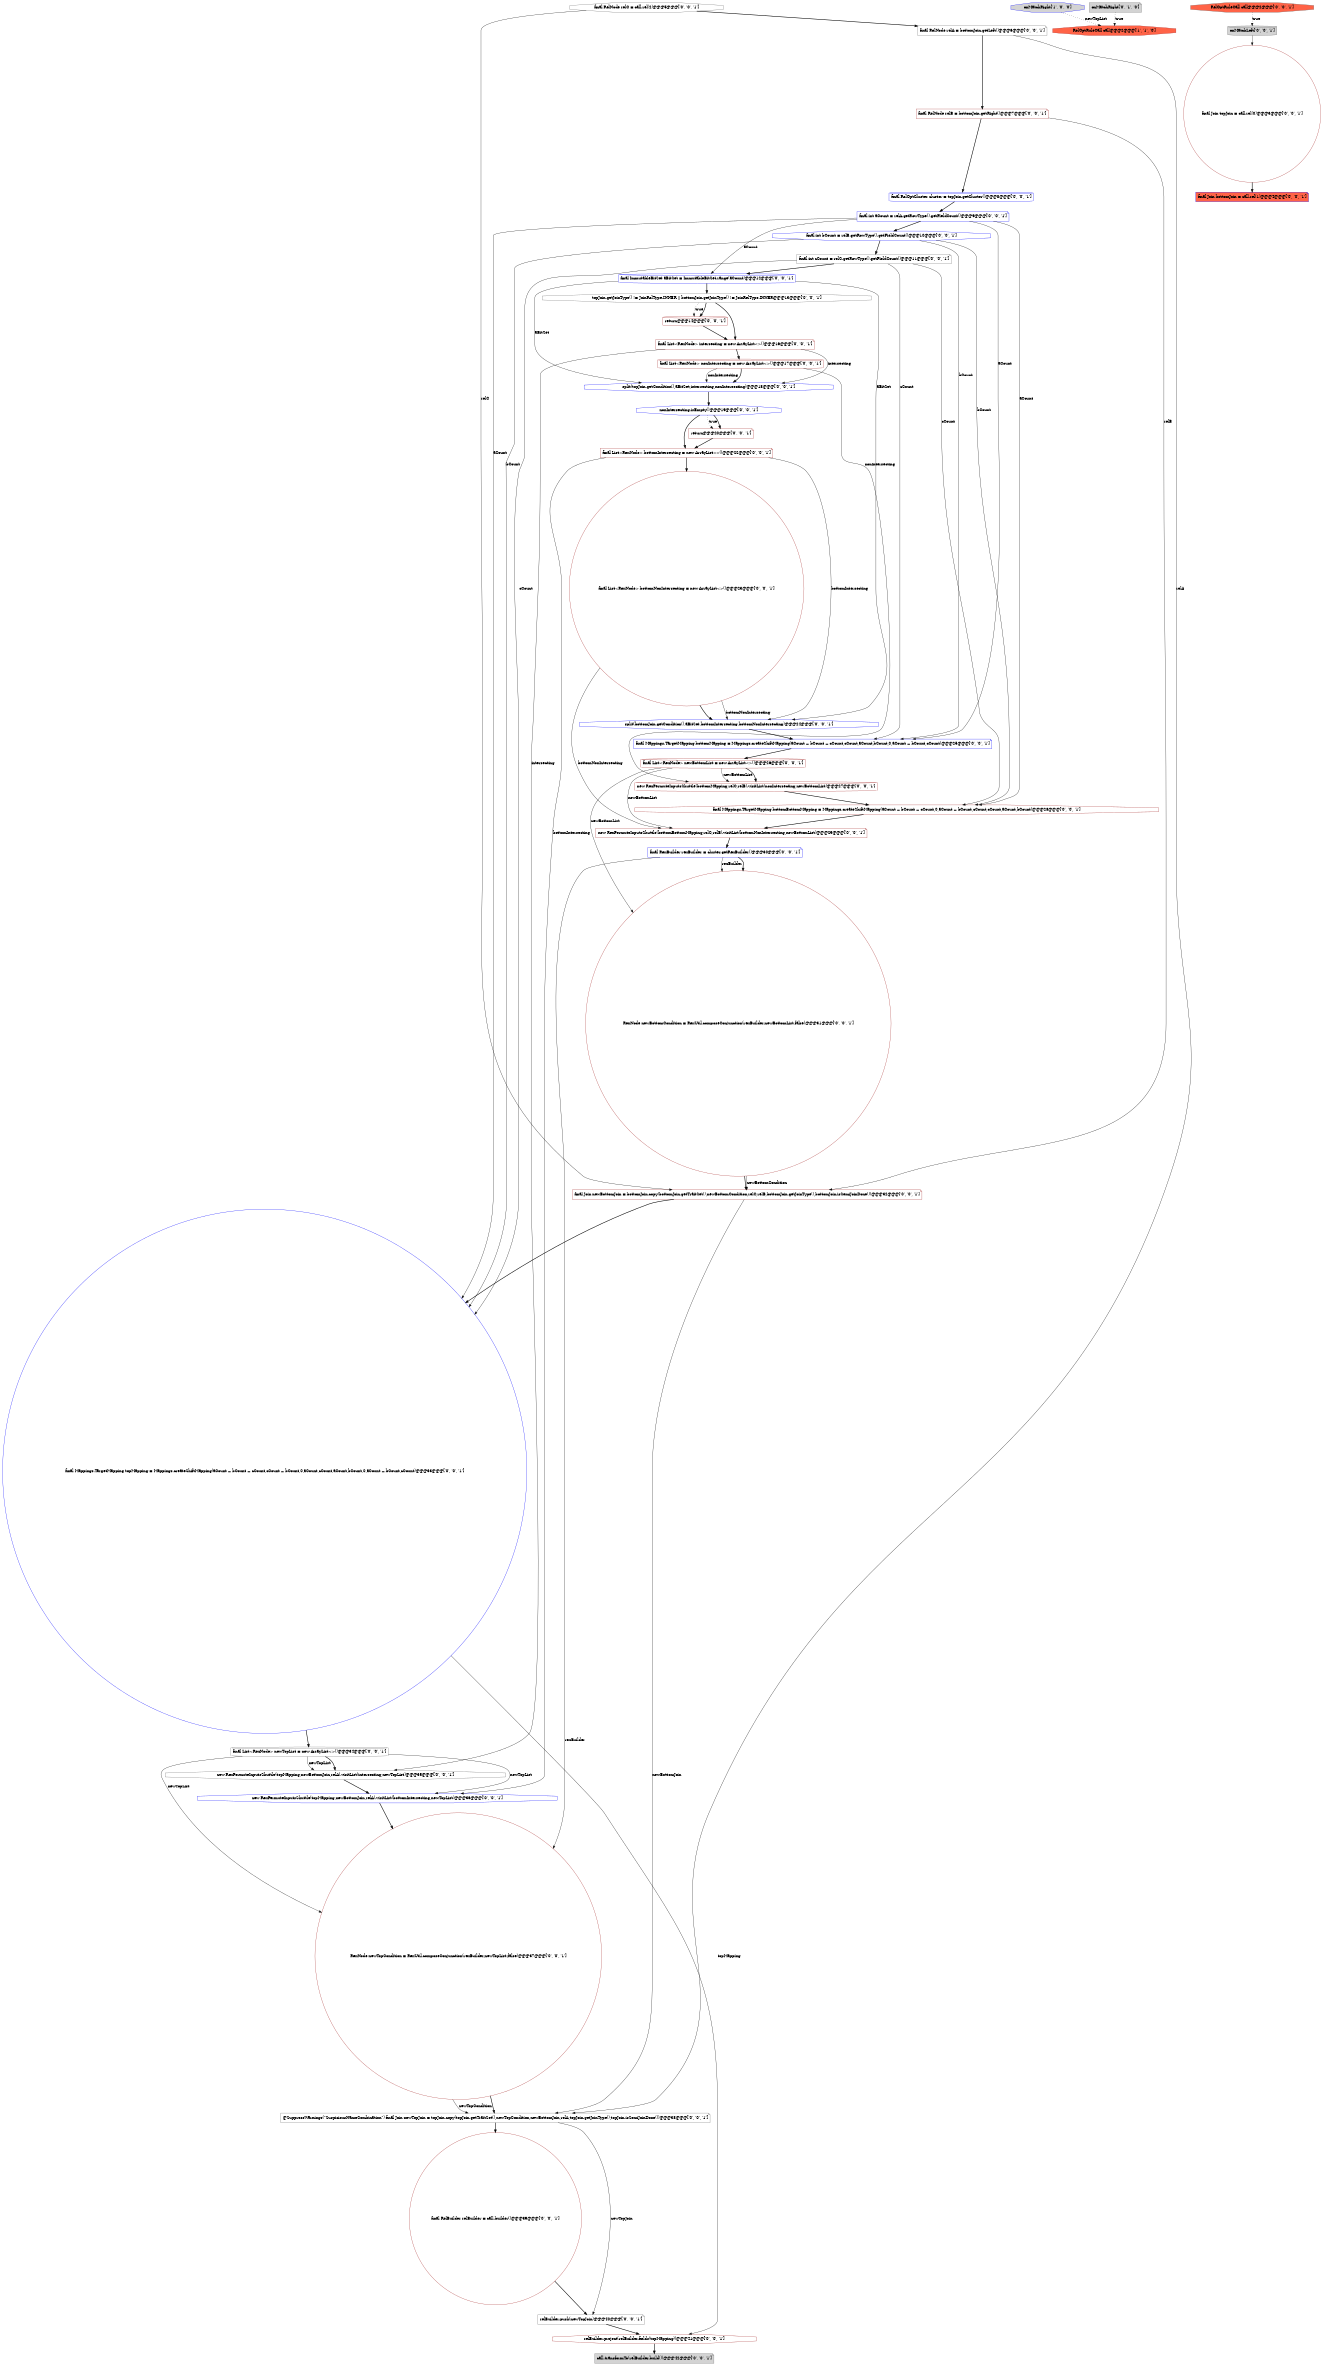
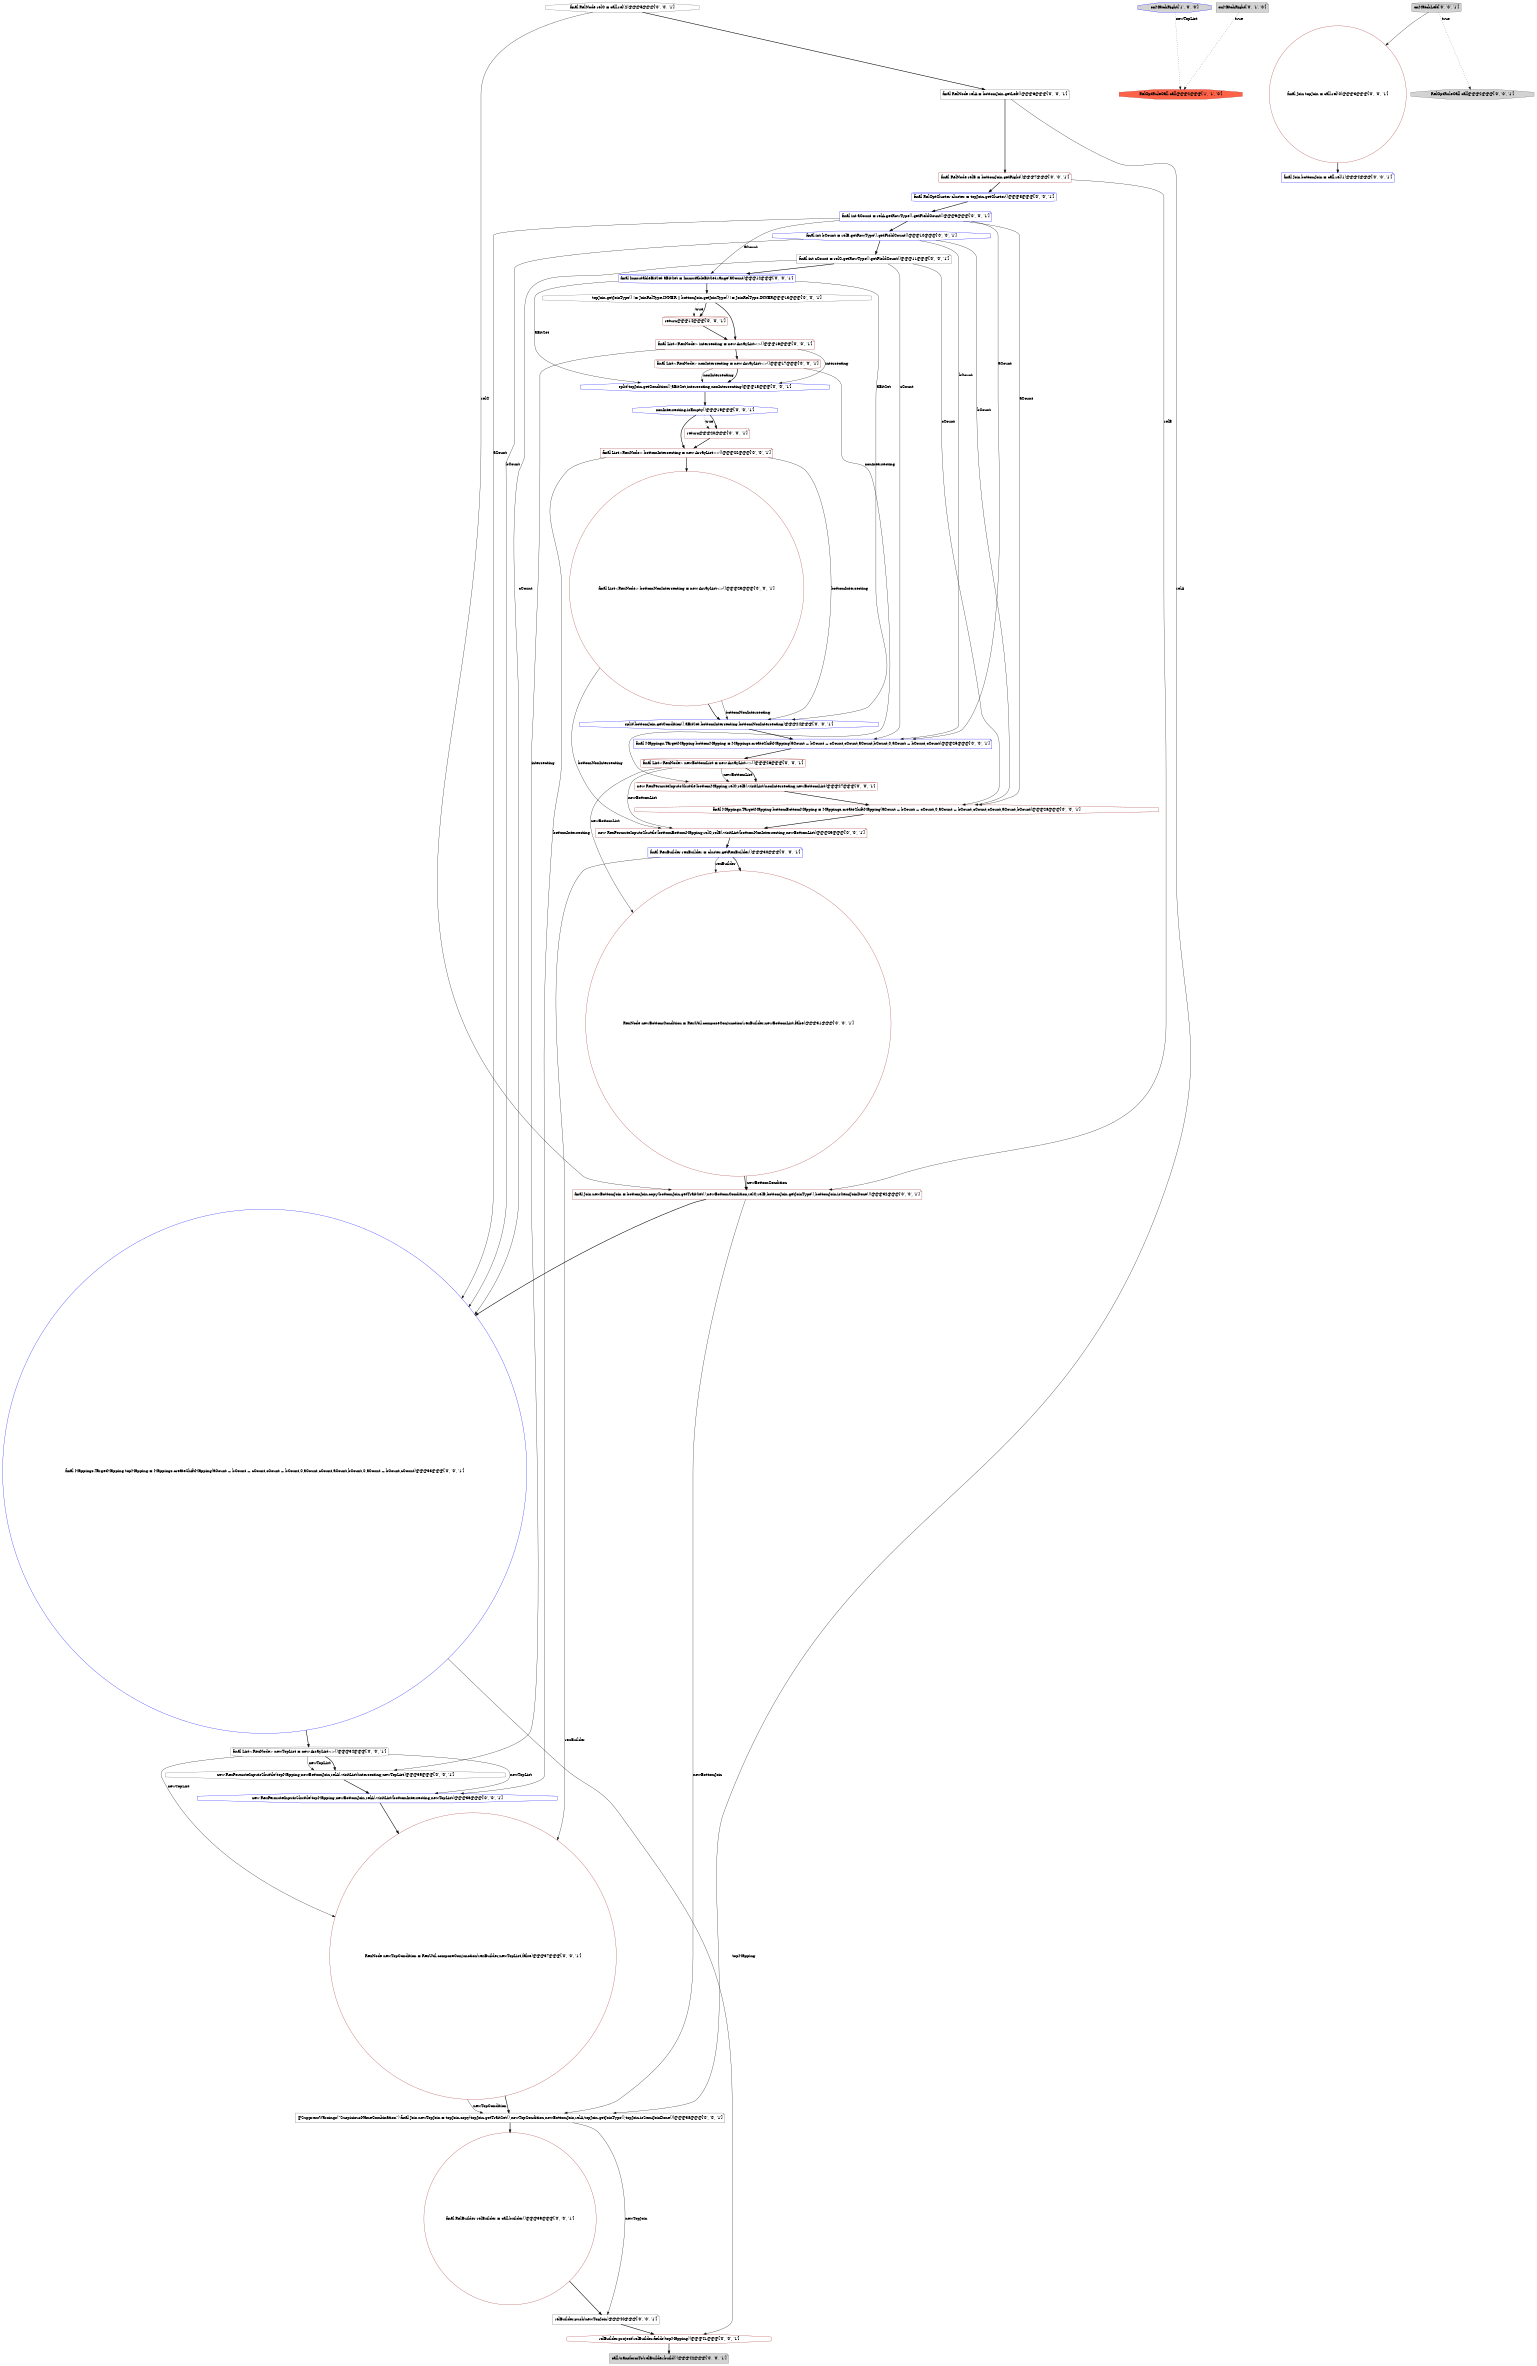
  digraph {
    node [color=brown fillcolor=white shape=note style=filled]
    edge [style=bold]
    n1 [label="return@@@14@@@['0', '0', '1']" shape=cylinder]
    n2 [label="final List<RexNode> intersecting = new ArrayList<>()@@@16@@@['0', '0', '1']"]
    n3 [color=blue label="split(topJoin.getCondition(),aBitSet,intersecting,nonIntersecting)@@@18@@@['0', '0', '1']" shape=octagon]
    n4 [label="final List<RexNode> nonIntersecting = new ArrayList<>()@@@17@@@['0', '0', '1']" shape=cylinder]
    n5 [color=gray40 label="new RexPermuteInputsShuttle(topMapping,newBottomJoin,relA).visitList(intersecting,newTopList)@@@35@@@['0', '0', '1']" shape=octagon]
    n6 [color=blue fillcolor=lightgray label="onMatchRight['1', '0', '0']" shape=octagon]
    n7 [fillcolor=tomato label="RelOptRuleCall call@@@2@@@['1', '1', '0']" shape=octagon]
    n8 [color=blue label="nonIntersecting.isEmpty()@@@19@@@['0', '0', '1']" shape=octagon]
    n9 [label="return@@@20@@@['0', '0', '1']"]
    n10 [label="final List<RexNode> bottomIntersecting = new ArrayList<>()@@@22@@@['0', '0', '1']"]
    n11 [label="new RexPermuteInputsShuttle(bottomMapping,relC,relB).visitList(nonIntersecting,newBottomList)@@@27@@@['0', '0', '1']" shape=cylinder]
    n12 [color=blue label="new RexPermuteInputsShuttle(topMapping,newBottomJoin,relA).visitList(bottomIntersecting,newTopList)@@@36@@@['0', '0', '1']" shape=octagon]
    n13 [color=gray40 label="final RelNode relA = bottomJoin.getLeft()@@@6@@@['0', '0', '1']"]
    n14 [label="final RelNode relB = bottomJoin.getRight()@@@7@@@['0', '0', '1']"]
    n15 [color=gray40 label="@SuppressWarnings(\"SuspiciousNameCombination\") final Join newTopJoin = topJoin.copy(topJoin.getTraitSet(),newTopCondition,newBottomJoin,relA,topJoin.getJoinType(),topJoin.isSemiJoinDone())@@@38@@@['0', '0', '1']"]
    n16 [label="final Join newBottomJoin = bottomJoin.copy(bottomJoin.getTraitSet(),newBottomCondition,relC,relB,bottomJoin.getJoinType(),bottomJoin.isSemiJoinDone())@@@32@@@['0', '0', '1']"]
    n17 [color=blue label="final RelOptCluster cluster = topJoin.getCluster()@@@8@@@['0', '0', '1']" shape=cylinder]
    n18 [color=gray40 label="relBuilder.push(newTopJoin)@@@40@@@['0', '0', '1']"]
    n19 [label="final RelBuilder relBuilder = call.builder()@@@39@@@['0', '0', '1']" shape=circle]
    n20 [label="final List<RexNode> newBottomList = new ArrayList<>()@@@26@@@['0', '0', '1']" shape=cylinder]
    n21 [label="RexNode newBottomCondition = RexUtil.composeConjunction(rexBuilder,newBottomList,false)@@@31@@@['0', '0', '1']" shape=circle]
    n22 [label="new RexPermuteInputsShuttle(bottomBottomMapping,relC,relB).visitList(bottomNonIntersecting,newBottomList)@@@29@@@['0', '0', '1']"]
    n23 [color=blue label="final RexBuilder rexBuilder = cluster.getRexBuilder()@@@30@@@['0', '0', '1']"]
    n24 [label="final Mappings.TargetMapping bottomBottomMapping = Mappings.createShiftMapping(aCount + bCount + cCount,0,aCount + bCount,cCount,cCount,aCount,bCount)@@@28@@@['0', '0', '1']" shape=octagon]
    n25 [color=gray40 label="final List<RexNode> newTopList = new ArrayList<>()@@@34@@@['0', '0', '1']" shape=cylinder]
    n26 [label="RexNode newTopCondition = RexUtil.composeConjunction(rexBuilder,newTopList,false)@@@37@@@['0', '0', '1']" shape=circle]
    n27 [color=blue label="split(bottomJoin.getCondition(),aBitSet,bottomIntersecting,bottomNonIntersecting)@@@24@@@['0', '0', '1']" shape=octagon]
    n28 [label="final List<RexNode> bottomNonIntersecting = new ArrayList<>()@@@23@@@['0', '0', '1']" shape=circle]
    n29 [label="final Join topJoin = call.rel(0)@@@3@@@['0', '0', '1']" shape=circle]
-   n30 [color=blue fillcolor=tomato label="final Join bottomJoin = call.rel(1)@@@4@@@['0', '0', '1']"]
+   n30 [color=blue label="final Join bottomJoin = call.rel(1)@@@4@@@['0', '0', '1']"]
    n31 [color=gray40 label="final RelNode relC = call.rel(2)@@@5@@@['0', '0', '1']" shape=octagon]
    n32 [color=blue label="final Mappings.TargetMapping topMapping = Mappings.createShiftMapping(aCount + bCount + cCount,cCount + bCount,0,aCount,cCount,aCount,bCount,0,aCount + bCount,cCount)@@@33@@@['0', '0', '1']" shape=circle]
    n33 [label="relBuilder.project(relBuilder.fields(topMapping))@@@41@@@['0', '0', '1']" shape=octagon]
    n34 [color=gray40 fillcolor=lightgray label="call.transformTo(relBuilder.build())@@@42@@@['0', '0', '1']"]
    n35 [color=blue label="final ImmutableBitSet aBitSet = ImmutableBitSet.range(aCount)@@@12@@@['0', '0', '1']" shape=cylinder]
    n36 [color=gray40 label="topJoin.getJoinType() != JoinRelType.INNER || bottomJoin.getJoinType() != JoinRelType.INNER@@@13@@@['0', '0', '1']" shape=octagon]
    n37 [color=blue label="final Mappings.TargetMapping bottomMapping = Mappings.createShiftMapping(aCount + bCount + cCount,cCount,aCount,bCount,0,aCount + bCount,cCount)@@@25@@@['0', '0', '1']"]
    n38 [color=blue label="final int aCount = relA.getRowType().getFieldCount()@@@9@@@['0', '0', '1']"]
    n39 [color=blue label="final int bCount = relB.getRowType().getFieldCount()@@@10@@@['0', '0', '1']" shape=octagon]
    n40 [color=gray40 label="final int cCount = relC.getRowType().getFieldCount()@@@11@@@['0', '0', '1']"]
    n41 [color=gray40 fillcolor=lightgray label="onMatchRight['0', '1', '0']"]
-   n42 [color=gray40 fillcolor=tomato label="RelOptRuleCall call@@@2@@@['0', '0', '1']" shape=octagon]
+   n42 [color=gray40 fillcolor=lightgray label="RelOptRuleCall call@@@2@@@['0', '0', '1']" shape=octagon]
    n43 [color=gray40 fillcolor=lightgray label="onMatchLeft['0', '0', '1']" shape=cylinder]
    n1 -> n2
    n2 -> n3 [label=intersecting style=solid]
    n2 -> n4
    n2 -> n5 [label=intersecting style=solid]
    n3 -> n8
    n4 -> n3
    n4 -> n3 [label=nonIntersecting style=solid]
    n4 -> n11 [label=nonIntersecting style=solid]
    n5 -> n12
    n6 -> n7 [label=newTopList style=dotted]
    n8 -> n9 [label=true style=dotted]
    n8 -> n9
    n8 -> n10
    n9 -> n10
    n10 -> n12 [label=bottomIntersecting style=solid]
    n10 -> n27 [label=bottomIntersecting style=solid]
    n10 -> n28
    n11 -> n24
    n12 -> n26
    n13 -> n14
    n13 -> n15 [label=relA style=solid]
    n14 -> n16 [label=relB style=solid]
    n14 -> n17
    n15 -> n18 [label=newTopJoin style=solid]
    n15 -> n19
    n16 -> n15 [label=newBottomJoin style=solid]
    n16 -> n32
    n17 -> n38
    n18 -> n33
    n19 -> n18
    n20 -> n11 [label=newBottomList style=solid]
    n20 -> n11
    n20 -> n21 [label=newBottomList style=solid]
    n20 -> n22 [label=newBottomList style=solid]
    n21 -> n16 [label=newBottomCondition style=solid]
    n21 -> n16
    n22 -> n23
    n23 -> n21
    n23 -> n21 [label=rexBuilder style=solid]
    n23 -> n26 [label=rexBuilder style=solid]
    n24 -> n22
    n25 -> n5
    n25 -> n5 [label=newTopList style=solid]
    n25 -> n12 [label=newTopList style=solid]
    n25 -> n26 [label=newTopList style=solid]
    n26 -> n15 [label=newTopCondition style=solid]
    n26 -> n15
    n27 -> n37
    n28 -> n22 [label=bottomNonIntersecting style=solid]
    n28 -> n27
    n28 -> n27 [label=bottomNonIntersecting style=solid]
    n29 -> n30
    n31 -> n13
    n31 -> n16 [label=relC style=solid]
    n32 -> n25
    n32 -> n33 [label=topMapping style=solid]
    n33 -> n34
    n35 -> n3 [label=aBitSet style=solid]
    n35 -> n27 [label=aBitSet style=solid]
    n35 -> n36
    n36 -> n1 [label=true style=dotted]
    n36 -> n1
    n36 -> n2
    n37 -> n20
    n38 -> n24 [label=aCount style=solid]
    n38 -> n32 [label=aCount style=solid]
    n38 -> n35 [label=aCount style=solid]
    n38 -> n37 [label=aCount style=solid]
    n38 -> n39
    n39 -> n24 [label=bCount style=solid]
    n39 -> n32 [label=bCount style=solid]
    n39 -> n37 [label=bCount style=solid]
    n39 -> n40
    n40 -> n24 [label=cCount style=solid]
    n40 -> n32 [label=cCount style=solid]
    n40 -> n35
    n40 -> n37 [label=cCount style=solid]
    n41 -> n7 [label=true style=dotted]
    n43 -> n29 [style=solid]
-   n42 -> n43 [label=true style=dotted]
+   n43 -> n42 [label=true style=dotted]
  }
